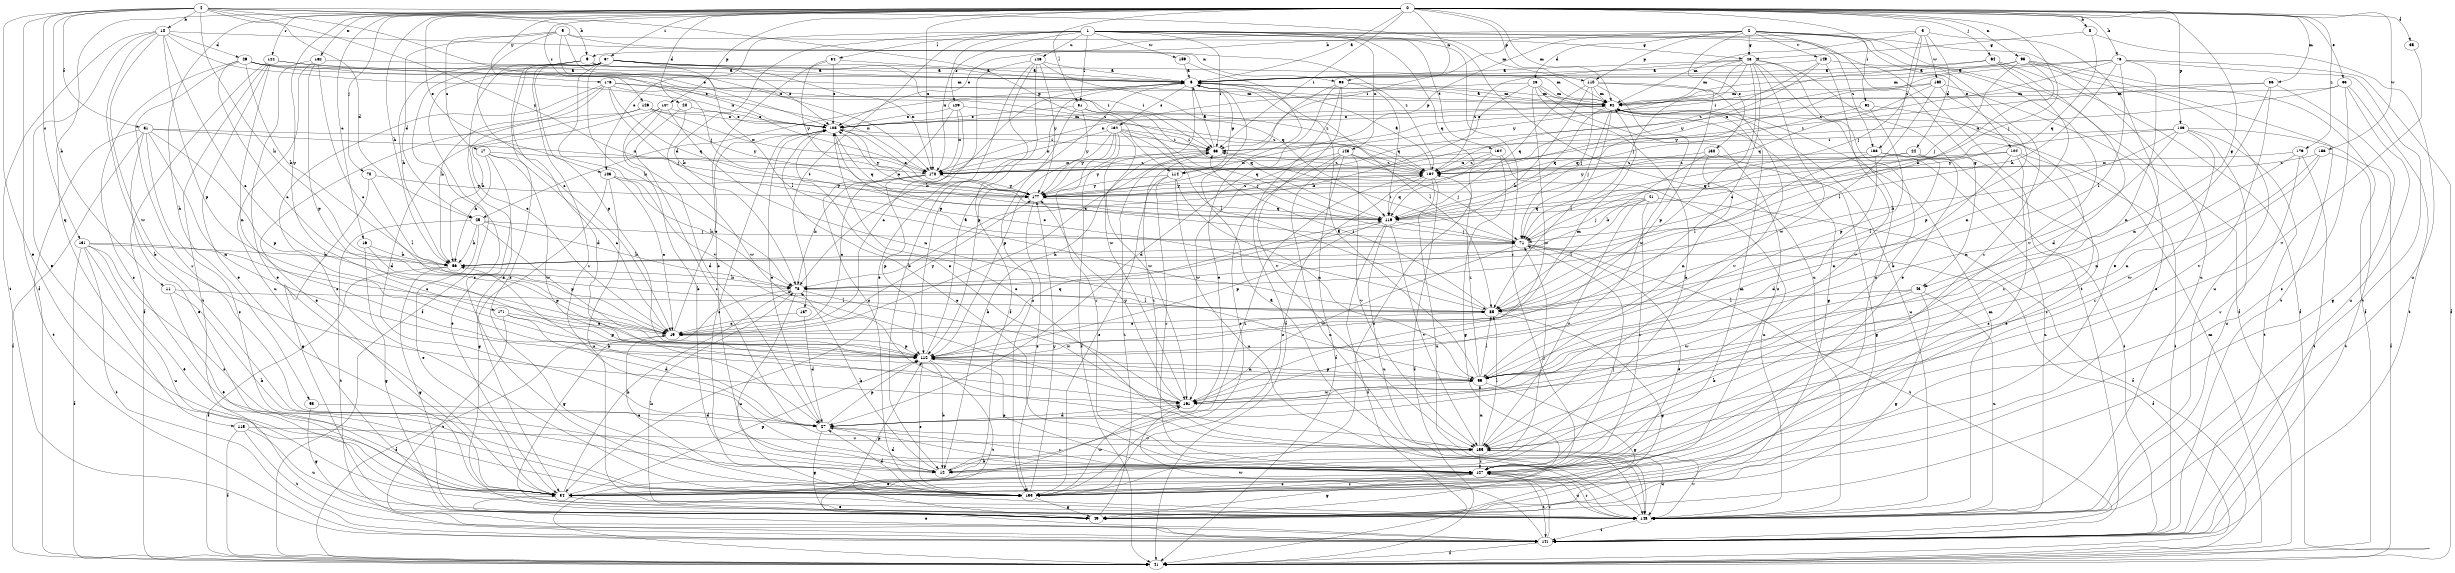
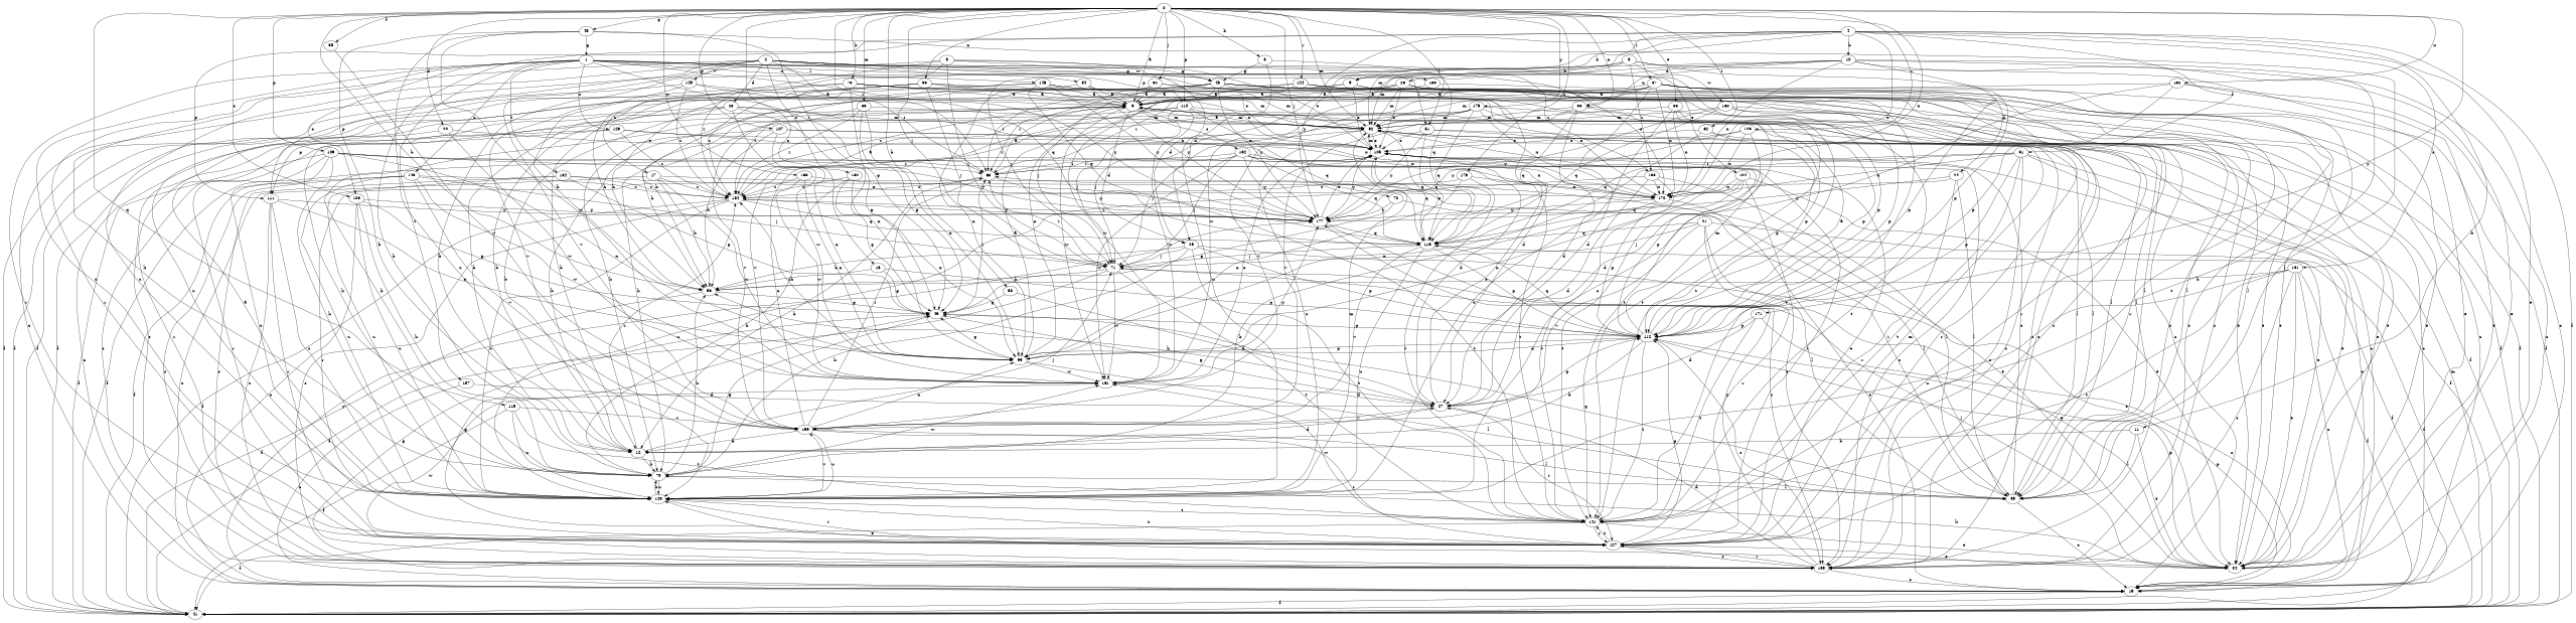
  strict digraph {
    0
    6
    8
    16
    20
    33
    35
    43
    53
    56
    57
    62
    63
    64
    70
    71
    73
    81
    86
    92
    93
    98
    103
    107
    109
    110
    115
    124
    126
    156
    162
    170
    171
    176
    179
    78
-   111 [label=114]
+   111
    25
    85
    112
    132
    161
    119
    148
    48
    49
    127
    105
    141
    133
    155
    12
    27
    41
    177
    184
    99
    34
    19
    1
    84
    129
    134
    137
    143
    146
    159
    183
    21
    2
    23
    104
    130
    149
    3
    9
    24
    160
    4
    10
    11
    n82 [label=31]
    131
    26
    5
    17
    0 -> 6 [label=a]
    0 -> 8 [label=b]
    0 -> 16 [label=c]
    0 -> 20 [label=d]
    0 -> 33 [label=e]
    0 -> 35 [label=f]
    0 -> 43 [label=g]
    0 -> 53 [label=h]
    0 -> 56 [label=h]
    0 -> 57 [label=i]
    0 -> 62 [label=i]
    0 -> 63 [label=i]
    0 -> 64 [label=j]
    0 -> 70 [label=j]
    0 -> 71 [label=j]
    0 -> 73 [label=k]
    0 -> 81 [label=l]
    0 -> 86 [label=m]
    0 -> 92 [label=m]
    0 -> 93 [label=n]
    0 -> 98 [label=n]
    0 -> 103 [label=o]
    0 -> 107 [label=p]
    0 -> 109 [label=p]
    0 -> 110 [label=p]
    0 -> 115 [label=q]
    0 -> 124 [label=r]
    0 -> 126 [label=r]
    0 -> 156 [label=w]
    0 -> 162 [label=x]
    0 -> 170 [label=x]
    0 -> 171 [label=y]
    0 -> 176 [label=y]
    0 -> 179 [label=z]
    6 -> 92 [label=m]
    6 -> 78 [label=k]
    6 -> 111 [label=p]
    6 -> 25 [label=d]
    6 -> 85 [label=l]
    6 -> 112 [label=p]
    6 -> 132 [label=s]
    6 -> 161 [label=w]
    8 -> 119 [label=q]
    8 -> 148 [label=u]
    8 -> 48 [label=g]
    16 -> 56 [label=h]
    16 -> 112 [label=p]
    16 -> 49 [label=g]
    20 -> 161 [label=w]
    20 -> 127 [label=r]
    20 -> 105 [label=o]
    33 -> 92 [label=m]
    33 -> 170 [label=x]
    33 -> 148 [label=u]
    33 -> 141 [label=t]
    33 -> 133 [label=s]
    35 -> 155 [label=v]
    43 -> 85 [label=l]
    43 -> 161 [label=w]
    43 -> 148 [label=u]
    43 -> 49 [label=g]
    43 -> 12 [label=b]
    53 -> 49 [label=g]
    53 -> 27 [label=d]
-   56 -> 78 [label=k]
+   78 -> 56 [label=k]
    56 -> 49 [label=g]
    56 -> 41 [label=f]
    57 -> 6 [label=a]
    57 -> 63 [label=i]
    57 -> 92 [label=m]
    57 -> 170 [label=x]
    57 -> 78 [label=k]
    57 -> 85 [label=l]
    57 -> 112 [label=p]
    57 -> 127 [label=r]
    57 -> 133 [label=s]
    57 -> 155 [label=v]
    57 -> 27 [label=d]
    57 -> 41 [label=f]
    62 -> 112 [label=p]
    62 -> 119 [label=q]
    62 -> 127 [label=r]
    62 -> 105 [label=o]
    63 -> 6 [label=a]
    63 -> 12 [label=b]
    63 -> 177 [label=y]
    63 -> 184 [label=z]
    64 -> 6 [label=a]
    64 -> 63 [label=i]
    64 -> 27 [label=d]
    64 -> 41 [label=f]
    64 -> 99 [label=n]
    70 -> 85 [label=l]
    70 -> 49 [label=g]
    70 -> 177 [label=y]
    71 -> 56 [label=h]
    71 -> 63 [label=i]
    71 -> 161 [label=w]
    71 -> 141 [label=t]
    71 -> 41 [label=f]
    71 -> 34 [label=e]
    73 -> 6 [label=a]
    73 -> 56 [label=h]
    73 -> 170 [label=x]
    73 -> 85 [label=l]
    73 -> 141 [label=t]
    73 -> 41 [label=f]
    73 -> 184 [label=z]
    73 -> 99 [label=n]
    81 -> 85 [label=l]
    81 -> 119 [label=q]
    81 -> 105 [label=o]
    81 -> 133 [label=s]
    81 -> 177 [label=y]
    86 -> 92 [label=m]
    86 -> 49 [label=g]
    86 -> 155 [label=v]
    86 -> 184 [label=z]
    86 -> 99 [label=n]
    92 -> 6 [label=a]
    92 -> 71 [label=j]
    92 -> 85 [label=l]
    92 -> 119 [label=q]
    92 -> 148 [label=u]
    92 -> 105 [label=o]
    93 -> 6 [label=a]
    93 -> 56 [label=h]
    93 -> 71 [label=j]
    93 -> 92 [label=m]
    93 -> 148 [label=u]
    93 -> 141 [label=t]
    93 -> 41 [label=f]
    98 -> 92 [label=m]
    98 -> 119 [label=q]
    98 -> 155 [label=v]
    98 -> 27 [label=d]
    98 -> 41 [label=f]
    98 -> 19 [label=c]
    103 -> 78 [label=k]
    103 -> 148 [label=u]
    103 -> 49 [label=g]
    103 -> 177 [label=y]
    103 -> 19 [label=c]
    107 -> 56 [label=h]
    107 -> 105 [label=o]
    107 -> 12 [label=b]
    107 -> 27 [label=d]
    107 -> 99 [label=n]
    109 -> 63 [label=i]
    109 -> 78 [label=k]
    109 -> 148 [label=u]
    109 -> 127 [label=r]
    109 -> 141 [label=t]
    109 -> 41 [label=f]
    109 -> 177 [label=y]
    109 -> 99 [label=n]
    110 -> 71 [label=j]
    110 -> 92 [label=m]
    110 -> 78 [label=k]
    110 -> 112 [label=p]
    110 -> 161 [label=w]
    110 -> 119 [label=q]
    110 -> 155 [label=v]
    115 -> 148 [label=u]
    115 -> 141 [label=t]
    115 -> 155 [label=v]
    115 -> 41 [label=f]
    124 -> 6 [label=a]
    124 -> 63 [label=i]
    124 -> 141 [label=t]
    124 -> 41 [label=f]
    124 -> 99 [label=n]
    124 -> 34 [label=e]
    126 -> 170 [label=x]
    126 -> 105 [label=o]
    126 -> 27 [label=d]
    126 -> 177 [label=y]
    126 -> 34 [label=e]
    156 -> 161 [label=w]
    156 -> 141 [label=t]
    156 -> 184 [label=z]
    156 -> 99 [label=n]
    162 -> 6 [label=a]
    162 -> 112 [label=p]
    162 -> 148 [label=u]
    162 -> 34 [label=e]
    162 -> 19 [label=c]
    170 -> 78 [label=k]
    170 -> 112 [label=p]
    170 -> 177 [label=y]
    170 -> 19 [label=c]
    171 -> 112 [label=p]
    171 -> 141 [label=t]
    171 -> 27 [label=d]
    171 -> 19 [label=c]
    176 -> 56 [label=h]
    176 -> 71 [label=j]
    176 -> 92 [label=m]
    176 -> 170 [label=x]
    176 -> 119 [label=q]
    176 -> 133 [label=s]
    176 -> 184 [label=z]
    176 -> 19 [label=c]
    179 -> 170 [label=x]
    179 -> 127 [label=r]
    179 -> 141 [label=t]
    179 -> 99 [label=n]
    78 -> 85 [label=l]
    78 -> 161 [label=w]
    78 -> 148 [label=u]
    78 -> 49 [label=g]
    111 -> 148 [label=u]
    111 -> 127 [label=r]
    111 -> 133 [label=s]
    111 -> 177 [label=y]
    111 -> 99 [label=n]
    25 -> 56 [label=h]
    25 -> 71 [label=j]
    25 -> 78 [label=k]
    25 -> 112 [label=p]
    25 -> 141 [label=t]
    25 -> 34 [label=e]
    85 -> 63 [label=i]
    85 -> 49 [label=g]
    85 -> 105 [label=o]
    85 -> 19 [label=c]
    112 -> 6 [label=a]
    112 -> 92 [label=m]
    112 -> 119 [label=q]
    112 -> 141 [label=t]
    112 -> 133 [label=s]
    112 -> 12 [label=b]
    112 -> 99 [label=n]
    132 -> 63 [label=i]
    132 -> 71 [label=j]
    132 -> 170 [label=x]
    132 -> 112 [label=p]
    132 -> 161 [label=w]
    132 -> 119 [label=q]
    132 -> 127 [label=r]
    132 -> 41 [label=f]
    132 -> 177 [label=y]
    161 -> 105 [label=o]
    161 -> 27 [label=d]
    161 -> 177 [label=y]
    119 -> 71 [label=j]
    119 -> 112 [label=p]
    119 -> 148 [label=u]
    119 -> 105 [label=o]
    119 -> 155 [label=v]
    119 -> 41 [label=f]
    148 -> 6 [label=a]
    148 -> 92 [label=m]
    148 -> 78 [label=k]
    148 -> 127 [label=r]
    148 -> 141 [label=t]
    148 -> 155 [label=v]
    48 -> 6 [label=a]
    48 -> 71 [label=j]
    48 -> 92 [label=m]
    48 -> 85 [label=l]
    48 -> 161 [label=w]
    48 -> 133 [label=s]
    48 -> 12 [label=b]
    48 -> 177 [label=y]
    48 -> 184 [label=z]
    48 -> 34 [label=e]
    48 -> 19 [label=c]
    49 -> 63 [label=i]
    49 -> 112 [label=p]
    127 -> 92 [label=m]
    127 -> 112 [label=p]
    127 -> 148 [label=u]
    127 -> 49 [label=g]
    127 -> 105 [label=o]
    127 -> 141 [label=t]
    127 -> 133 [label=s]
    127 -> 34 [label=e]
    105 -> 63 [label=i]
    105 -> 92 [label=m]
    105 -> 119 [label=q]
    105 -> 133 [label=s]
    105 -> 177 [label=y]
    141 -> 161 [label=w]
    141 -> 127 [label=r]
    141 -> 41 [label=f]
    141 -> 34 [label=e]
    133 -> 161 [label=w]
    133 -> 49 [label=g]
    133 -> 127 [label=r]
    133 -> 27 [label=d]
    133 -> 177 [label=y]
    133 -> 19 [label=c]
    155 -> 63 [label=i]
    155 -> 85 [label=l]
    155 -> 148 [label=u]
    155 -> 127 [label=r]
    155 -> 105 [label=o]
    155 -> 12 [label=b]
    155 -> 99 [label=n]
    12 -> 71 [label=j]
    12 -> 78 [label=k]
    12 -> 27 [label=d]
    12 -> 184 [label=z]
    27 -> 56 [label=h]
    27 -> 112 [label=p]
    27 -> 49 [label=g]
    27 -> 127 [label=r]
    27 -> 105 [label=o]
    27 -> 155 [label=v]
    41 -> 92 [label=m]
    177 -> 119 [label=q]
    177 -> 105 [label=o]
    177 -> 133 [label=s]
    177 -> 184 [label=z]
    184 -> 6 [label=a]
    184 -> 119 [label=q]
    184 -> 148 [label=u]
    184 -> 133 [label=s]
    184 -> 41 [label=f]
    184 -> 177 [label=y]
    99 -> 6 [label=a]
    99 -> 85 [label=l]
    99 -> 112 [label=p]
    99 -> 161 [label=w]
    99 -> 49 [label=g]
    99 -> 184 [label=z]
    34 -> 71 [label=j]
    34 -> 78 [label=k]
    34 -> 112 [label=p]
    34 -> 148 [label=e]
    19 -> 112 [label=p]
    19 -> 105 [label=o]
    19 -> 41 [label=f]
    19 -> 177 [label=y]
-   1 -> 43 [label=g]
+   43 -> 1 [label=g]
    1 -> 63 [label=i]
    1 -> 81 [label=l]
    1 -> 103 [label=o]
    1 -> 170 [label=x]
    1 -> 78 [label=k]
    1 -> 119 [label=q]
    1 -> 148 [label=u]
    1 -> 127 [label=r]
    1 -> 84 [label=l]
    1 -> 129 [label=s]
    1 -> 134 [label=t]
    1 -> 137 [label=t]
    1 -> 143 [label=u]
    1 -> 146 [label=u]
    1 -> 159 [label=w]
    1 -> 183 [label=z]
    84 -> 6 [label=a]
    84 -> 105 [label=o]
    84 -> 12 [label=b]
    84 -> 177 [label=y]
    129 -> 170 [label=x]
    129 -> 105 [label=o]
    129 -> 133 [label=s]
    129 -> 184 [label=z]
    129 -> 19 [label=c]
    134 -> 170 [label=x]
    134 -> 148 [label=u]
    134 -> 49 [label=g]
    134 -> 133 [label=s]
    134 -> 184 [label=z]
    137 -> 27 [label=d]
    137 -> 19 [label=c]
    143 -> 71 [label=j]
    143 -> 161 [label=w]
    143 -> 148 [label=u]
    143 -> 133 [label=s]
    143 -> 155 [label=v]
    143 -> 41 [label=f]
    143 -> 184 [label=z]
    146 -> 6 [label=a]
    146 -> 112 [label=p]
    146 -> 119 [label=q]
    146 -> 12 [label=b]
    146 -> 41 [label=f]
    146 -> 177 [label=y]
    146 -> 34 [label=e]
    159 -> 6 [label=a]
    159 -> 34 [label=e]
    183 -> 170 [label=x]
    183 -> 85 [label=l]
    183 -> 148 [label=u]
    183 -> 141 [label=t]
    183 -> 27 [label=d]
    21 -> 71 [label=j]
    21 -> 85 [label=l]
    21 -> 119 [label=q]
    21 -> 127 [label=r]
    21 -> 155 [label=v]
    21 -> 41 [label=f]
    2 -> 63 [label=i]
    2 -> 110 [label=p]
    2 -> 111 [label=p]
    2 -> 148 [label=u]
    2 -> 48 [label=g]
    2 -> 127 [label=r]
    2 -> 105 [label=o]
    2 -> 141 [label=t]
    2 -> 155 [label=v]
    2 -> 23 [label=d]
    2 -> 104 [label=o]
    2 -> 130 [label=s]
    2 -> 149 [label=v]
    23 -> 92 [label=m]
    23 -> 170 [label=x]
    23 -> 78 [label=k]
    23 -> 161 [label=w]
    23 -> 49 [label=g]
    23 -> 133 [label=s]
    23 -> 12 [label=b]
    104 -> 170 [label=x]
    104 -> 119 [label=q]
    104 -> 141 [label=t]
    104 -> 133 [label=s]
    104 -> 99 [label=n]
    104 -> 34 [label=e]
    130 -> 78 [label=k]
    130 -> 49 [label=g]
    130 -> 184 [label=z]
    130 -> 99 [label=n]
    149 -> 6 [label=a]
    149 -> 155 [label=v]
    149 -> 41 [label=f]
    149 -> 177 [label=y]
    149 -> 184 [label=z]
    3 -> 71 [label=j]
    3 -> 92 [label=m]
    3 -> 34 [label=e]
    3 -> 183 [label=z]
    3 -> 9 [label=b]
    3 -> 24 [label=d]
    3 -> 160 [label=w]
    9 -> 6 [label=a]
    9 -> 56 [label=h]
    9 -> 105 [label=o]
    9 -> 133 [label=s]
    9 -> 34 [label=e]
    24 -> 85 [label=l]
    24 -> 127 [label=r]
    24 -> 177 [label=y]
    24 -> 184 [label=z]
    160 -> 92 [label=m]
    160 -> 85 [label=l]
    160 -> 112 [label=p]
    160 -> 119 [label=q]
    160 -> 177 [label=y]
    160 -> 34 [label=e]
    4 -> 92 [label=m]
    4 -> 170 [label=x]
    4 -> 78 [label=k]
    4 -> 111 [label=p]
    4 -> 25 [label=d]
    4 -> 41 [label=f]
    4 -> 177 [label=y]
    4 -> 34 [label=e]
    4 -> 9 [label=b]
    4 -> 10 [label=b]
    4 -> 11 [label=b]
    4 -> n82 [label=f]
    4 -> 131 [label=s]
    10 -> 98 [label=n]
    10 -> 170 [label=x]
    10 -> 112 [label=p]
    10 -> 161 [label=w]
    10 -> 141 [label=t]
    10 -> 12 [label=b]
    10 -> 34 [label=e]
    10 -> 19 [label=c]
    10 -> 26 [label=d]
    11 -> 85 [label=l]
    11 -> 12 [label=b]
    11 -> 34 [label=e]
    n82 -> 63 [label=i]
    n82 -> 170 [label=x]
    n82 -> 112 [label=p]
    n82 -> 141 [label=t]
    n82 -> 133 [label=s]
    n82 -> 41 [label=f]
    n82 -> 99 [label=n]
    n82 -> 34 [label=e]
    131 -> 56 [label=h]
    131 -> 148 [label=u]
    131 -> 141 [label=t]
    131 -> 133 [label=s]
    131 -> 41 [label=f]
    131 -> 34 [label=e]
    131 -> 19 [label=c]
    26 -> 6 [label=a]
    26 -> 56 [label=h]
    26 -> 92 [label=m]
    26 -> 127 [label=r]
    26 -> 105 [label=o]
    26 -> 133 [label=s]
    26 -> 184 [label=z]
    26 -> 19 [label=c]
    5 -> 71 [label=j]
    5 -> 25 [label=d]
    5 -> 48 [label=g]
    5 -> 105 [label=o]
    5 -> 184 [label=z]
    5 -> 19 [label=c]
    5 -> 17 [label=c]
    17 -> 56 [label=h]
    17 -> 161 [label=w]
    17 -> 184 [label=z]
    17 -> 34 [label=e]
    17 -> 19 [label=c]
  }
